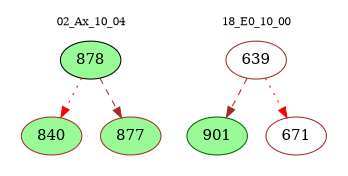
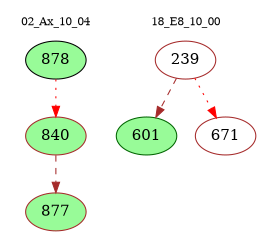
  digraph {
    node [color=brown fillcolor=palegreen style=filled]
    edge [color=red style=dotted]
    n1 [color=black label=878]
    n2 [label=840]
    n3 [label=877]
-   n4 [fillcolor=white label=639]
-   n5 [color=darkgreen label=901]
+   n4 [fillcolor=white label=239]
+   n5 [color=darkgreen label=601]
    n6 [fillcolor=white label=671]
    subgraph cluster_1 {
      color=white
      fontsize=10
      label="02_Ax_10_04"
      n1
      n2
      n3
    }
    subgraph cluster_2 {
      color=white
      fontsize=10
-     label="18_E0_10_00"
+     label="18_E8_10_00"
      n4
      n5
      n6
    }
    n1 -> n2
-   n1 -> n3 [color=brown style=dashed]
+   n2 -> n3 [color=brown style=dashed]
    n4 -> n5 [color=brown style=dashed]
    n4 -> n6
  }
